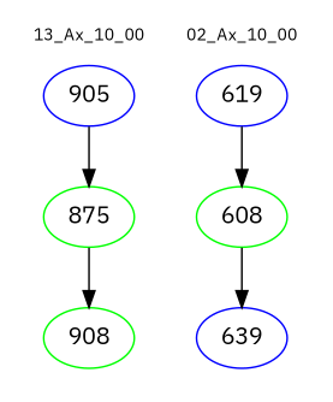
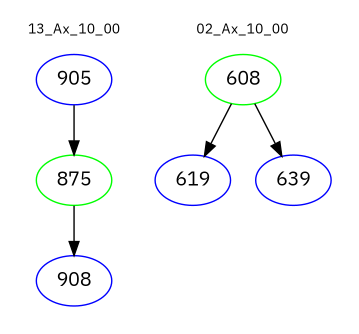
  digraph {
    fontname="IBM Plex Sans"
    node [color=blue fontname="IBM Plex Sans"]
    edge [color=black fontname="IBM Plex Sans"]
    n1 [label=905]
    n2 [color=green label=875]
-   n3 [color=green label=908]
+   n3 [label=908]
    n4 [label=619]
    n5 [color=green label=608]
    n6 [label=639]
    subgraph cluster_1 {
      color=white
      fontsize=10
      label="13_Ax_10_00"
      n1
      n2
      n3
    }
    subgraph cluster_2 {
      color=white
      fontsize=10
      label="02_Ax_10_00"
      n4
      n5
      n6
    }
    n1 -> n2
    n2 -> n3
-   n4 -> n5
+   n5 -> n4
    n5 -> n6
  }
